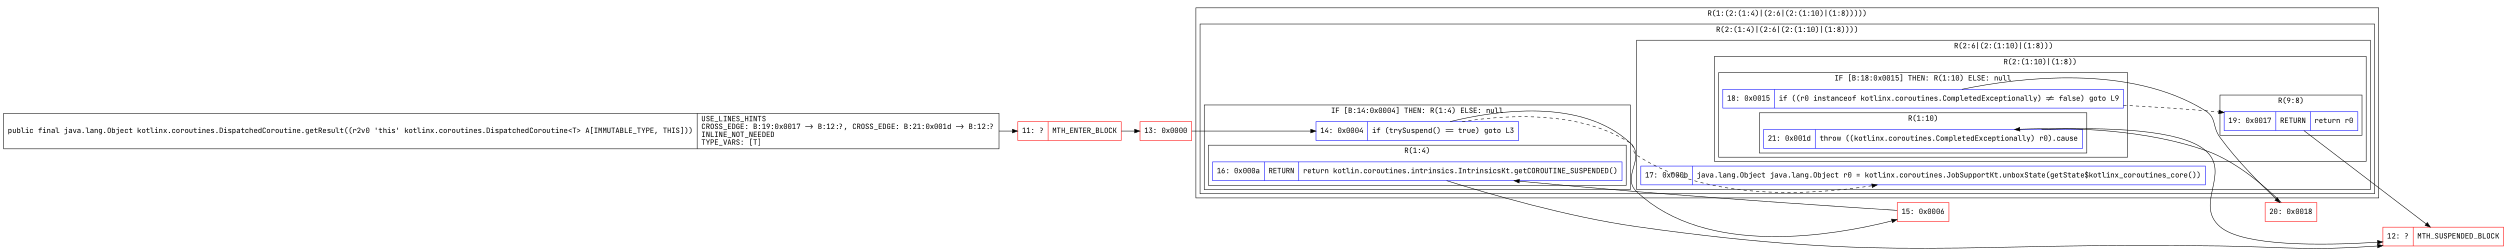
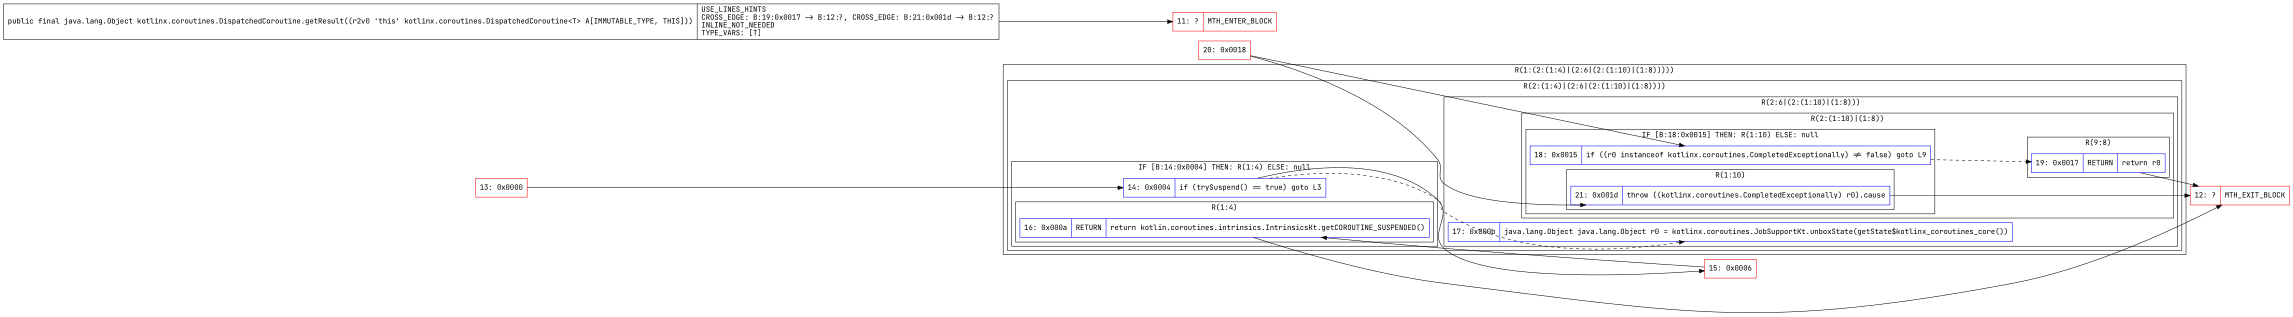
  digraph {
    fontname="JetBrains Mono"
    rankdir=LR
    node [color=blue fontname="JetBrains Mono" shape=record]
    edge [fontname="JetBrains Mono"]
    n1 [label="{16\:\ 0x000a|RETURN\l|return kotlin.coroutines.intrinsics.IntrinsicsKt.getCOROUTINE_SUSPENDED()\l}"]
    n2 [label="{14\:\ 0x0004|if (trySuspend() == true) goto L3\l}"]
    n3 [label="{21\:\ 0x001d|throw ((kotlinx.coroutines.CompletedExceptionally) r0).cause\l}"]
    n4 [label="{18\:\ 0x0015|if ((r0 instanceof kotlinx.coroutines.CompletedExceptionally) != false) goto L9\l}"]
    n5 [label="{19\:\ 0x0017|RETURN\l|return r0\l}"]
    n6 [label="{17\:\ 0x000b|java.lang.Object java.lang.Object r0 = kotlinx.coroutines.JobSupportKt.unboxState(getState$kotlinx_coroutines_core())\l}"]
-   n7 [color=red label="{12\:\ ?|MTH_SUSPENDED_BLOCK\l}"]
+   n7 [color=red label="{12\:\ ?|MTH_EXIT_BLOCK\l}"]
    n8 [color=red label="{15\:\ 0x0006}"]
    n9 [color=red label="{20\:\ 0x0018}"]
    n10 [color=red label="{11\:\ ?|MTH_ENTER_BLOCK\l}"]
    n11 [color=red label="{13\:\ 0x0000}"]
    n12 [label="{public final java.lang.Object kotlinx.coroutines.DispatchedCoroutine.getResult((r2v0 'this' kotlinx.coroutines.DispatchedCoroutine\<T\> A[IMMUTABLE_TYPE, THIS]))  | USE_LINES_HINTS\lCROSS_EDGE: B:19:0x0017 \-\> B:12:?, CROSS_EDGE: B:21:0x001d \-\> B:12:?\lINLINE_NOT_NEEDED\lTYPE_VARS: [T]\l}" color=""]
    subgraph cluster_1 {
      label="R(1:(2:(1:4)|(2:6|(2:(1:10)|(1:8)))))"
      subgraph cluster_2 {
        label="R(2:(1:4)|(2:6|(2:(1:10)|(1:8))))"
        subgraph cluster_3 {
          label="IF [B:14:0x0004] THEN: R(1:4) ELSE: null"
          n2
          subgraph cluster_4 {
            label="R(1:4)"
            n1
          }
        }
        subgraph cluster_5 {
          label="R(2:6|(2:(1:10)|(1:8)))"
          n6
          subgraph cluster_6 {
            label="R(2:(1:10)|(1:8))"
            subgraph cluster_7 {
              label="IF [B:18:0x0015] THEN: R(1:10) ELSE: null"
              n4
              subgraph cluster_8 {
                label="R(1:10)"
                n3
              }
            }
            subgraph cluster_9 {
              label="R(9:8)"
              n5
            }
          }
        }
      }
    }
    n1 -> n7
    n2 -> n6 [style=dashed]
    n2 -> n8
    n3 -> n7
    n4 -> n5 [style=dashed]
-   n4 -> n9
+   n9 -> n4
    n5 -> n7
    n8 -> n1
    n9 -> n3
-   n10 -> n11
    n11 -> n2
    n12 -> n10
  }
